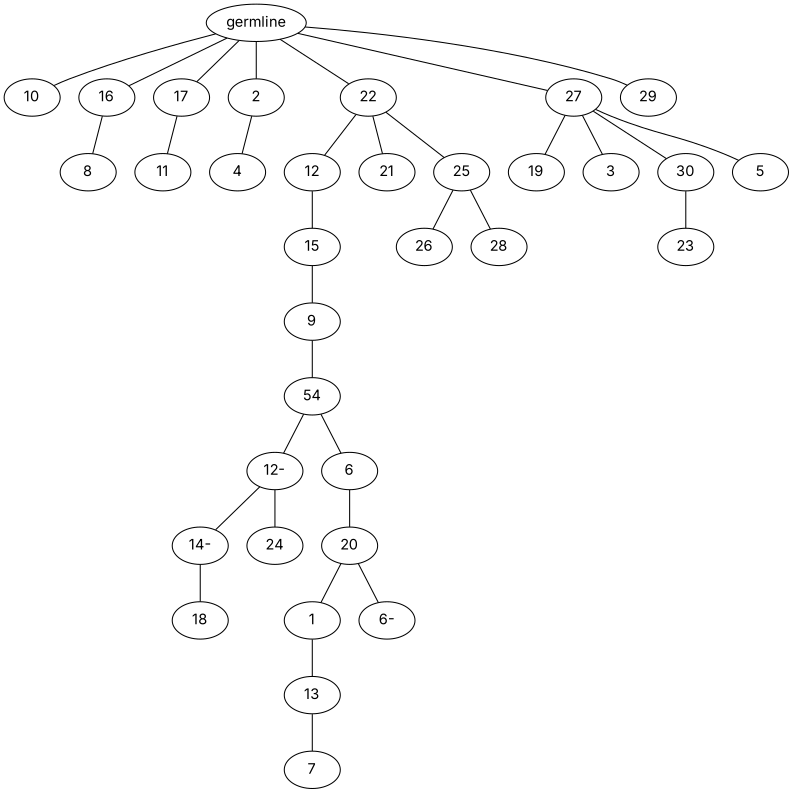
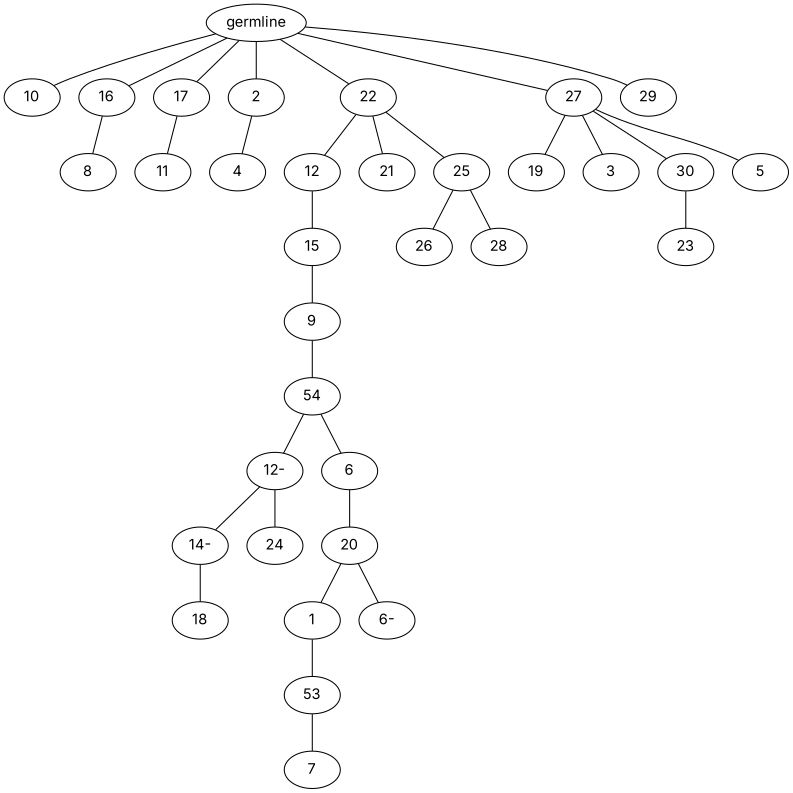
  graph {
    fontname=Inter
    node [fontname=Inter]
    edge [fontname=Inter]
    n1 [label=germline]
    n2 [label=10]
    n3 [label=16]
    n4 [label=17]
    n5 [label=2]
    n6 [label=22]
    n7 [label=27]
    n8 [label=29]
    n9 [label=8]
    n10 [label=11]
    n11 [label=4]
    n12 [label=12]
    n13 [label=21]
    n14 [label=25]
    n15 [label=19]
    n16 [label=3]
    n17 [label=30]
    n18 [label=5]
    n19 [label=15]
    n20 [label=26]
    n21 [label=28]
    n22 [label=9]
    n23 [label=54]
    n24 [label="12-"]
    n25 [label=6]
    n26 [label="14-"]
    n27 [label=24]
    n28 [label=20]
    n29 [label=18]
    n30 [label=1]
    n31 [label="6-"]
-   n32 [label=13]
+   n32 [label=53]
    n33 [label=7]
    n34 [label=23]
    n1 -- n2
    n1 -- n3
    n1 -- n4
    n1 -- n5
    n1 -- n6
    n1 -- n7
    n1 -- n8
    n3 -- n9
    n4 -- n10
    n5 -- n11
    n6 -- n12
    n6 -- n13
    n6 -- n14
    n7 -- n15
    n7 -- n16
    n7 -- n17
    n7 -- n18
    n12 -- n19
    n14 -- n20
    n14 -- n21
    n17 -- n34
    n19 -- n22
    n22 -- n23
    n23 -- n24
    n23 -- n25
    n24 -- n26
    n24 -- n27
    n25 -- n28
    n26 -- n29
    n28 -- n30
    n28 -- n31
    n30 -- n32
    n32 -- n33
  }
